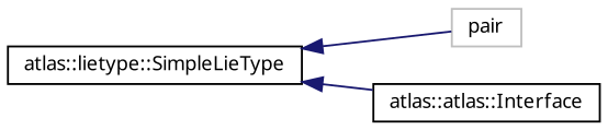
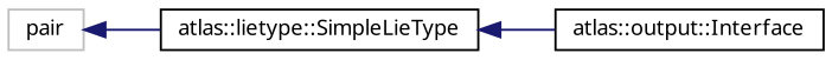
  digraph {
    fontname="Noto Sans"
    rankdir=LR
    node [color=black fillcolor=white fontname="Noto Sans" fontsize=10 shape=record style=filled]
    edge [color=midnightblue dir=back fontname="Noto Sans" fontsize=10 labelfontname=Helvetica labelfontsize=10 style=solid]
    n1 [color=grey75 height=0.2 label=pair width=0.4]
    n2 [height=0.2 label="atlas::lietype::SimpleLieType" width=0.4]
-   n3 [height=0.2 label="atlas::atlas::Interface" width=0.4]
-   n2 -> n1
+   n3 [height=0.2 label="atlas::output::Interface" width=0.4]
+   n1 -> n2
    n2 -> n3
  }
